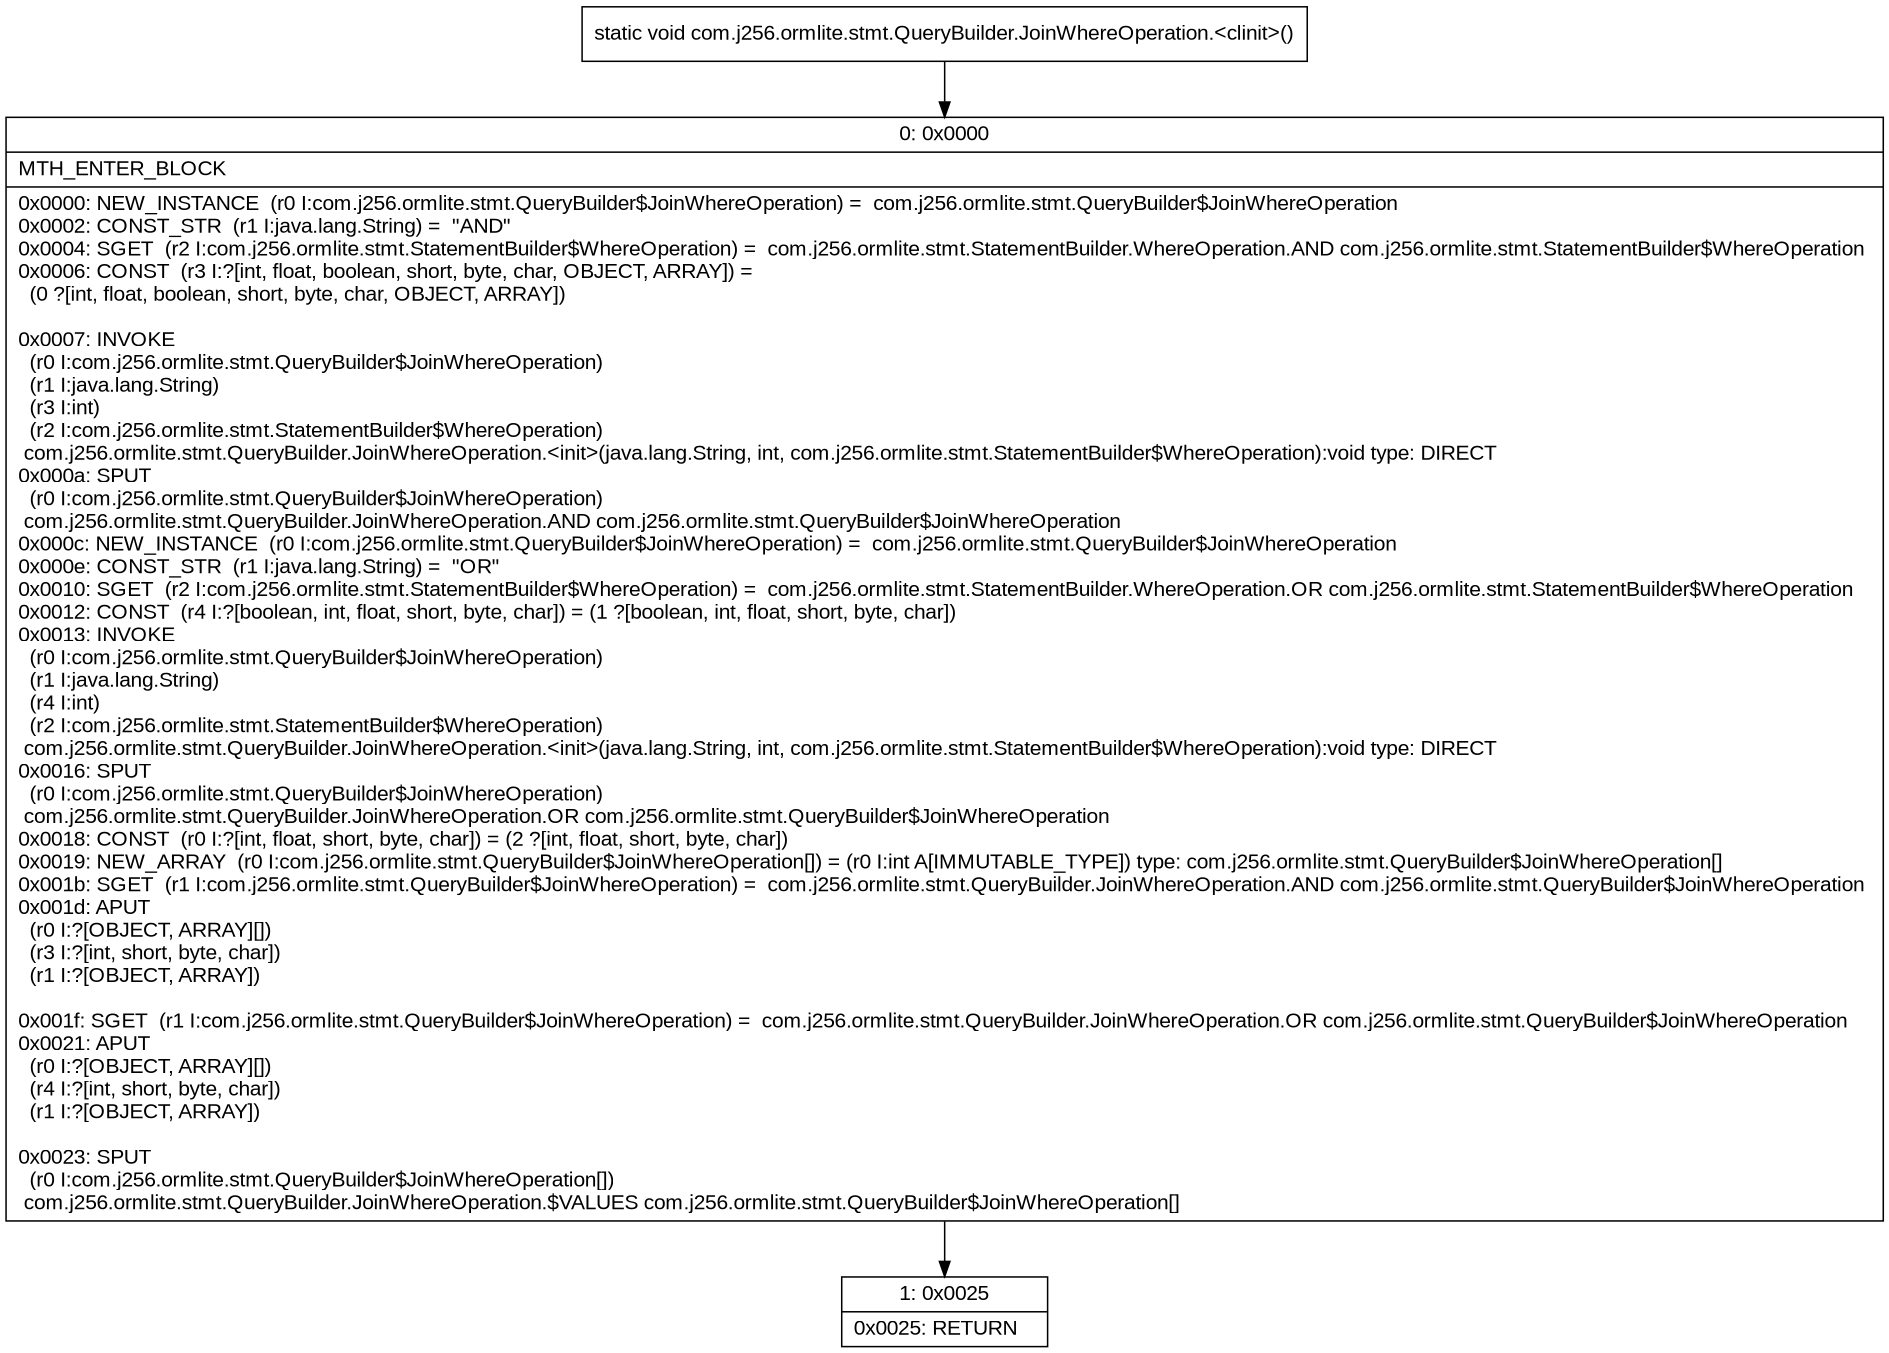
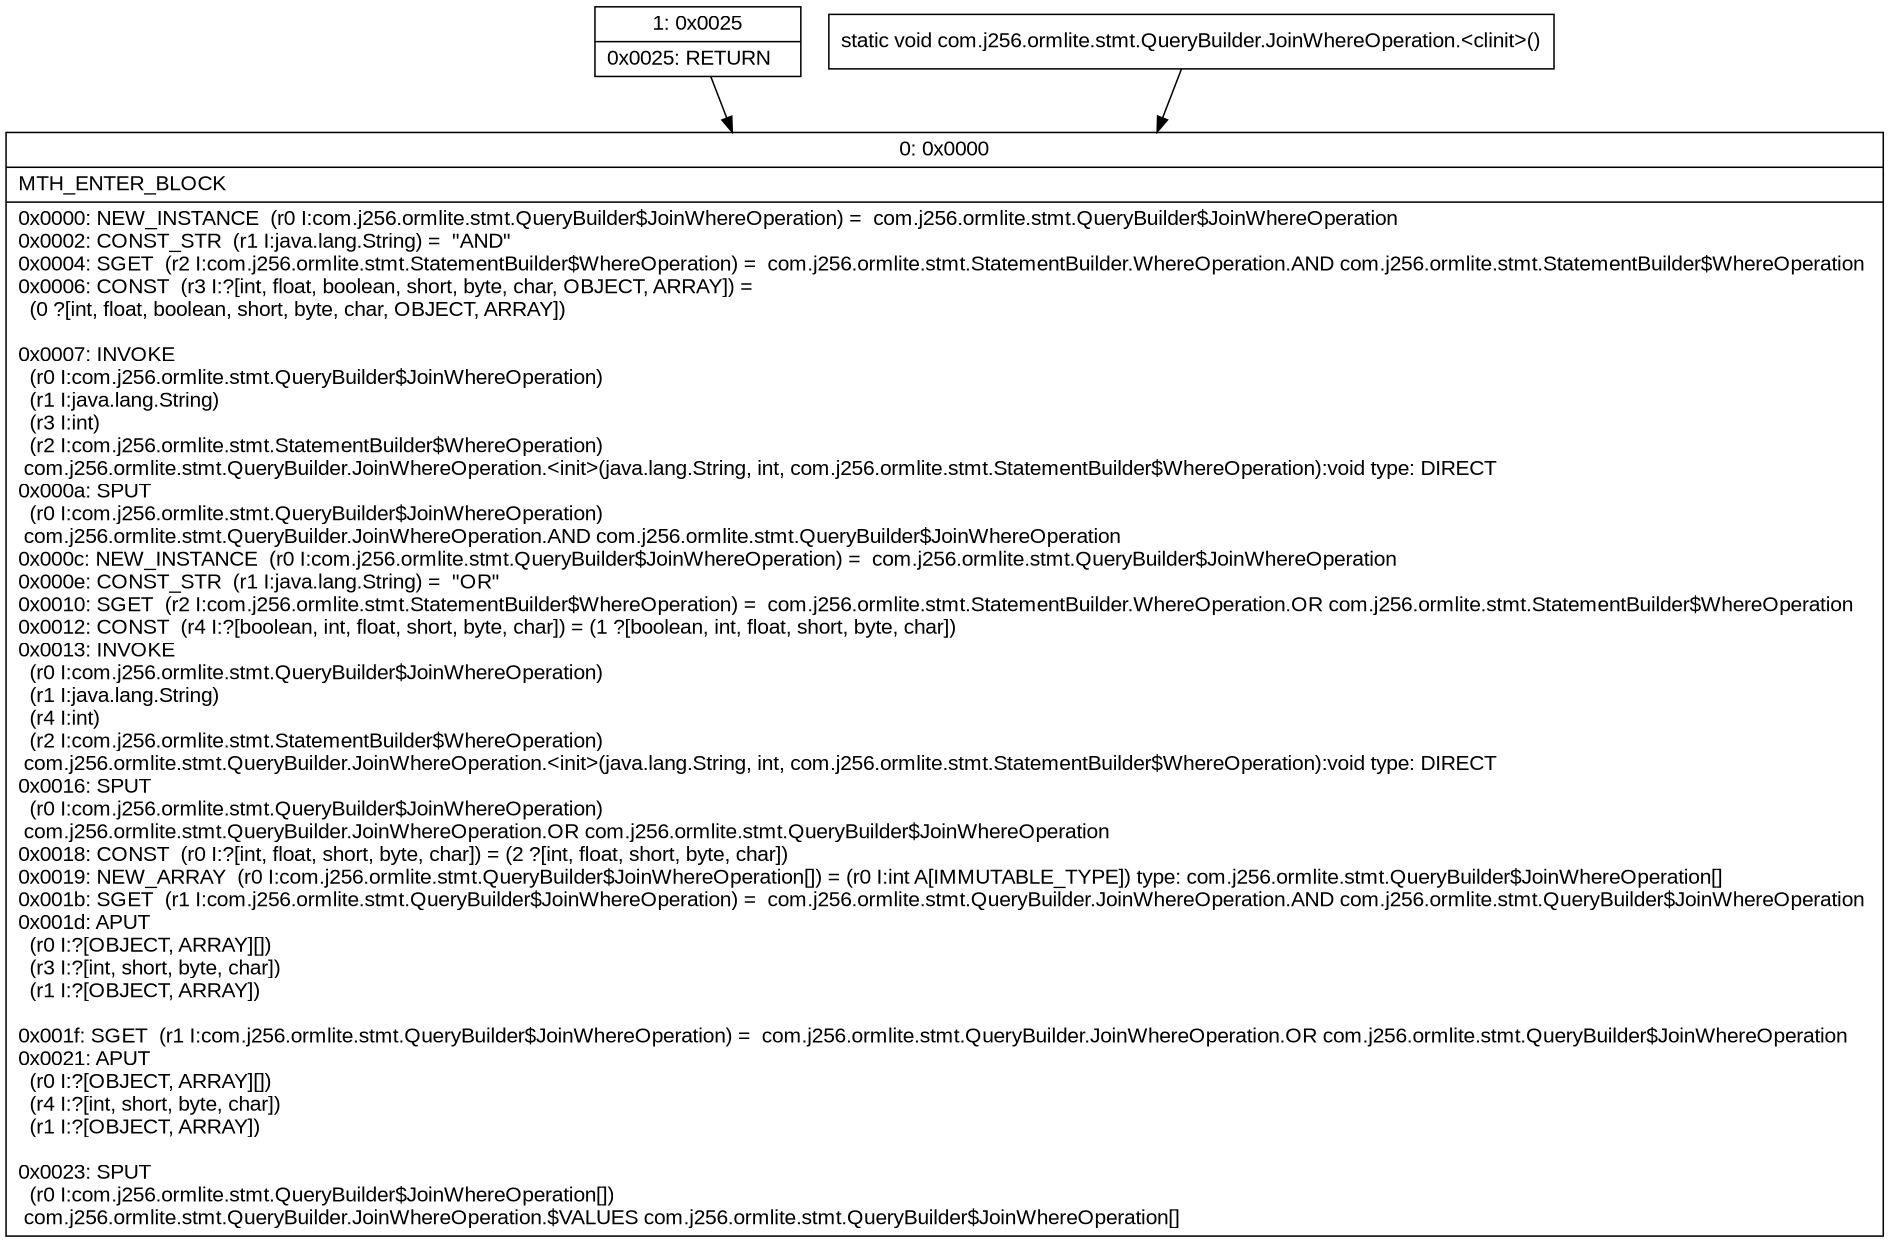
  digraph {
    fontname="Liberation Sans"
    node [shape=record fontname="Liberation Sans"]
    edge [fontname="Liberation Sans"]
    n1 [label="{0\:\ 0x0000|MTH_ENTER_BLOCK\l|0x0000: NEW_INSTANCE  (r0 I:com.j256.ormlite.stmt.QueryBuilder$JoinWhereOperation) =  com.j256.ormlite.stmt.QueryBuilder$JoinWhereOperation \l0x0002: CONST_STR  (r1 I:java.lang.String) =  \"AND\" \l0x0004: SGET  (r2 I:com.j256.ormlite.stmt.StatementBuilder$WhereOperation) =  com.j256.ormlite.stmt.StatementBuilder.WhereOperation.AND com.j256.ormlite.stmt.StatementBuilder$WhereOperation \l0x0006: CONST  (r3 I:?[int, float, boolean, short, byte, char, OBJECT, ARRAY]) = \l  (0 ?[int, float, boolean, short, byte, char, OBJECT, ARRAY])\l \l0x0007: INVOKE  \l  (r0 I:com.j256.ormlite.stmt.QueryBuilder$JoinWhereOperation)\l  (r1 I:java.lang.String)\l  (r3 I:int)\l  (r2 I:com.j256.ormlite.stmt.StatementBuilder$WhereOperation)\l com.j256.ormlite.stmt.QueryBuilder.JoinWhereOperation.\<init\>(java.lang.String, int, com.j256.ormlite.stmt.StatementBuilder$WhereOperation):void type: DIRECT \l0x000a: SPUT  \l  (r0 I:com.j256.ormlite.stmt.QueryBuilder$JoinWhereOperation)\l com.j256.ormlite.stmt.QueryBuilder.JoinWhereOperation.AND com.j256.ormlite.stmt.QueryBuilder$JoinWhereOperation \l0x000c: NEW_INSTANCE  (r0 I:com.j256.ormlite.stmt.QueryBuilder$JoinWhereOperation) =  com.j256.ormlite.stmt.QueryBuilder$JoinWhereOperation \l0x000e: CONST_STR  (r1 I:java.lang.String) =  \"OR\" \l0x0010: SGET  (r2 I:com.j256.ormlite.stmt.StatementBuilder$WhereOperation) =  com.j256.ormlite.stmt.StatementBuilder.WhereOperation.OR com.j256.ormlite.stmt.StatementBuilder$WhereOperation \l0x0012: CONST  (r4 I:?[boolean, int, float, short, byte, char]) = (1 ?[boolean, int, float, short, byte, char]) \l0x0013: INVOKE  \l  (r0 I:com.j256.ormlite.stmt.QueryBuilder$JoinWhereOperation)\l  (r1 I:java.lang.String)\l  (r4 I:int)\l  (r2 I:com.j256.ormlite.stmt.StatementBuilder$WhereOperation)\l com.j256.ormlite.stmt.QueryBuilder.JoinWhereOperation.\<init\>(java.lang.String, int, com.j256.ormlite.stmt.StatementBuilder$WhereOperation):void type: DIRECT \l0x0016: SPUT  \l  (r0 I:com.j256.ormlite.stmt.QueryBuilder$JoinWhereOperation)\l com.j256.ormlite.stmt.QueryBuilder.JoinWhereOperation.OR com.j256.ormlite.stmt.QueryBuilder$JoinWhereOperation \l0x0018: CONST  (r0 I:?[int, float, short, byte, char]) = (2 ?[int, float, short, byte, char]) \l0x0019: NEW_ARRAY  (r0 I:com.j256.ormlite.stmt.QueryBuilder$JoinWhereOperation[]) = (r0 I:int A[IMMUTABLE_TYPE]) type: com.j256.ormlite.stmt.QueryBuilder$JoinWhereOperation[] \l0x001b: SGET  (r1 I:com.j256.ormlite.stmt.QueryBuilder$JoinWhereOperation) =  com.j256.ormlite.stmt.QueryBuilder.JoinWhereOperation.AND com.j256.ormlite.stmt.QueryBuilder$JoinWhereOperation \l0x001d: APUT  \l  (r0 I:?[OBJECT, ARRAY][])\l  (r3 I:?[int, short, byte, char])\l  (r1 I:?[OBJECT, ARRAY])\l \l0x001f: SGET  (r1 I:com.j256.ormlite.stmt.QueryBuilder$JoinWhereOperation) =  com.j256.ormlite.stmt.QueryBuilder.JoinWhereOperation.OR com.j256.ormlite.stmt.QueryBuilder$JoinWhereOperation \l0x0021: APUT  \l  (r0 I:?[OBJECT, ARRAY][])\l  (r4 I:?[int, short, byte, char])\l  (r1 I:?[OBJECT, ARRAY])\l \l0x0023: SPUT  \l  (r0 I:com.j256.ormlite.stmt.QueryBuilder$JoinWhereOperation[])\l com.j256.ormlite.stmt.QueryBuilder.JoinWhereOperation.$VALUES com.j256.ormlite.stmt.QueryBuilder$JoinWhereOperation[] \l}"]
    n2 [label="{1\:\ 0x0025|0x0025: RETURN   \l}"]
    n3 [label="{static void com.j256.ormlite.stmt.QueryBuilder.JoinWhereOperation.\<clinit\>() }"]
-   n1 -> n2
+   n2 -> n1
    n3 -> n1
  }
